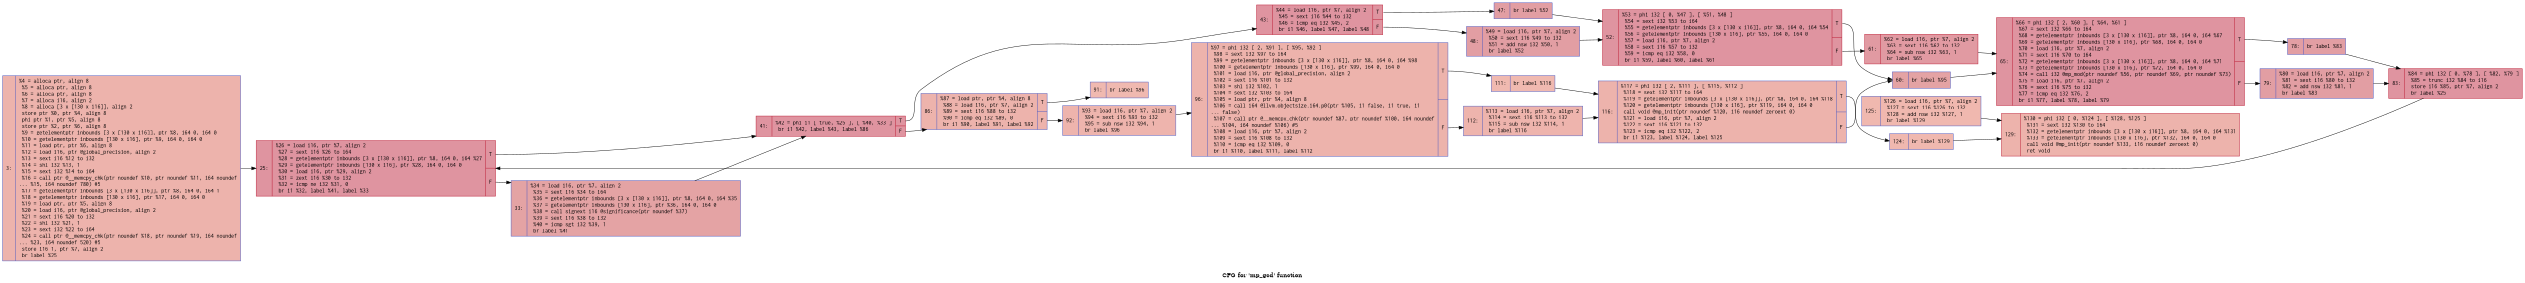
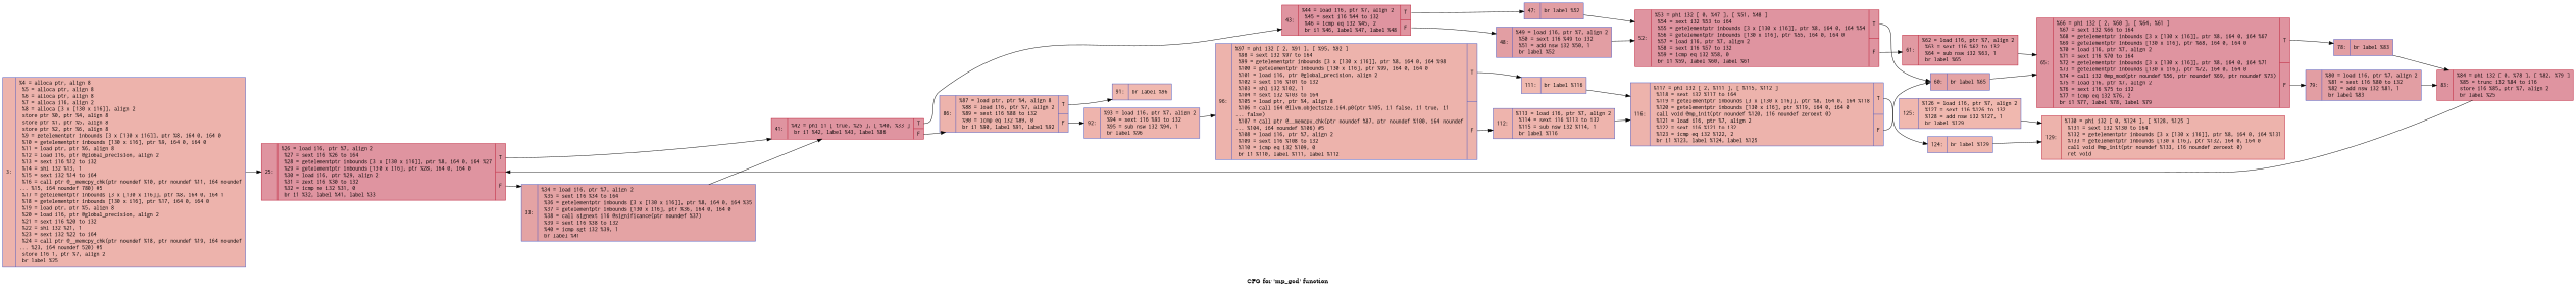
  digraph {
    label="CFG for 'mp_gcd' function"
    rankdir=LR
    node [color="#3d50c3ff" fillcolor="#b70d2870" fontname=Courier shape=record style=filled]
-   n1 [fillcolor="#d6524470" label="{3:\l|  %4 = alloca ptr, align 8\l  %5 = alloca ptr, align 8\l  %6 = alloca ptr, align 8\l  %7 = alloca i16, align 2\l  %8 = alloca [3 x [130 x i16]], align 2\l  store ptr %0, ptr %4, align 8\l  phi ptr %1, ptr %5, align 8\l  store ptr %2, ptr %6, align 8\l  %9 = getelementptr inbounds [3 x [130 x i16]], ptr %8, i64 0, i64 0\l  %10 = getelementptr inbounds [130 x i16], ptr %9, i64 0, i64 0\l  %11 = load ptr, ptr %6, align 8\l  %12 = load i16, ptr @global_precision, align 2\l  %13 = sext i16 %12 to i32\l  %14 = shl i32 %13, 1\l  %15 = sext i32 %14 to i64\l  %16 = call ptr @__memcpy_chk(ptr noundef %10, ptr noundef %11, i64 noundef\l... %15, i64 noundef 780) #5\l  %17 = getelementptr inbounds [3 x [130 x i16]], ptr %8, i64 0, i64 1\l  %18 = getelementptr inbounds [130 x i16], ptr %17, i64 0, i64 0\l  %19 = load ptr, ptr %5, align 8\l  %20 = load i16, ptr @global_precision, align 2\l  %21 = sext i16 %20 to i32\l  %22 = shl i32 %21, 1\l  %23 = sext i32 %22 to i64\l  %24 = call ptr @__memcpy_chk(ptr noundef %18, ptr noundef %19, i64 noundef\l... %23, i64 noundef 520) #5\l  store i16 1, ptr %7, align 2\l  br label %25\l}"]
+   n1 [fillcolor="#d6524470" label="{3:\l|  %4 = alloca ptr, align 8\l  %5 = alloca ptr, align 8\l  %6 = alloca ptr, align 8\l  %7 = alloca i16, align 2\l  %8 = alloca [3 x [130 x i16]], align 2\l  store ptr %0, ptr %4, align 8\l  store ptr %1, ptr %5, align 8\l  store ptr %2, ptr %6, align 8\l  %9 = getelementptr inbounds [3 x [130 x i16]], ptr %8, i64 0, i64 0\l  %10 = getelementptr inbounds [130 x i16], ptr %9, i64 0, i64 0\l  %11 = load ptr, ptr %6, align 8\l  %12 = load i16, ptr @global_precision, align 2\l  %13 = sext i16 %12 to i32\l  %14 = shl i32 %13, 1\l  %15 = sext i32 %14 to i64\l  %16 = call ptr @__memcpy_chk(ptr noundef %10, ptr noundef %11, i64 noundef\l... %15, i64 noundef 780) #5\l  %17 = getelementptr inbounds [3 x [130 x i16]], ptr %8, i64 0, i64 1\l  %18 = getelementptr inbounds [130 x i16], ptr %17, i64 0, i64 0\l  %19 = load ptr, ptr %5, align 8\l  %20 = load i16, ptr @global_precision, align 2\l  %21 = sext i16 %20 to i32\l  %22 = shl i32 %21, 1\l  %23 = sext i32 %22 to i64\l  %24 = call ptr @__memcpy_chk(ptr noundef %18, ptr noundef %19, i64 noundef\l... %23, i64 noundef 520) #5\l  store i16 1, ptr %7, align 2\l  br label %25\l}"]
    n2 [color="#b70d28ff" label="{25:\l|  %26 = load i16, ptr %7, align 2\l  %27 = sext i16 %26 to i64\l  %28 = getelementptr inbounds [3 x [130 x i16]], ptr %8, i64 0, i64 %27\l  %29 = getelementptr inbounds [130 x i16], ptr %28, i64 0, i64 0\l  %30 = load i16, ptr %29, align 2\l  %31 = zext i16 %30 to i32\l  %32 = icmp ne i32 %31, 0\l  br i1 %32, label %41, label %33\l|{<s0>T|<s1>F}}"]
    n3 [color="#b70d28ff" label="{41:\l|  %42 = phi i1 [ true, %25 ], [ %40, %33 ]\l  br i1 %42, label %43, label %86\l|{<s0>T|<s1>F}}"]
    n4 [fillcolor="#c32e3170" label="{33:\l|  %34 = load i16, ptr %7, align 2\l  %35 = sext i16 %34 to i64\l  %36 = getelementptr inbounds [3 x [130 x i16]], ptr %8, i64 0, i64 %35\l  %37 = getelementptr inbounds [130 x i16], ptr %36, i64 0, i64 0\l  %38 = call signext i16 @significance(ptr noundef %37)\l  %39 = sext i16 %38 to i32\l  %40 = icmp sgt i32 %39, 1\l  br label %41\l}"]
    n5 [color="#b70d28ff" label="{43:\l|  %44 = load i16, ptr %7, align 2\l  %45 = sext i16 %44 to i32\l  %46 = icmp eq i32 %45, 2\l  br i1 %46, label %47, label %48\l|{<s0>T|<s1>F}}"]
    n6 [fillcolor="#d6524470" label="{86:\l|  %87 = load ptr, ptr %4, align 8\l  %88 = load i16, ptr %7, align 2\l  %89 = sext i16 %88 to i32\l  %90 = icmp eq i32 %89, 0\l  br i1 %90, label %91, label %92\l|{<s0>T|<s1>F}}"]
    n7 [fillcolor="#be242e70" label="{47:\l|  br label %52\l}"]
    n8 [fillcolor="#be242e70" label="{48:\l|  %49 = load i16, ptr %7, align 2\l  %50 = sext i16 %49 to i32\l  %51 = add nsw i32 %50, 1\l  br label %52\l}"]
    n9 [fillcolor="#de614d70" label="{91:\l|  br label %96\l}"]
    n10 [fillcolor="#d8564670" label="{92:\l|  %93 = load i16, ptr %7, align 2\l  %94 = sext i16 %93 to i32\l  %95 = sub nsw i32 %94, 1\l  br label %96\l}"]
    n11 [color="#b70d28ff" label="{52:\l|  %53 = phi i32 [ 0, %47 ], [ %51, %48 ]\l  %54 = sext i32 %53 to i64\l  %55 = getelementptr inbounds [3 x [130 x i16]], ptr %8, i64 0, i64 %54\l  %56 = getelementptr inbounds [130 x i16], ptr %55, i64 0, i64 0\l  %57 = load i16, ptr %7, align 2\l  %58 = sext i16 %57 to i32\l  %59 = icmp eq i32 %58, 0\l  br i1 %59, label %60, label %61\l|{<s0>T|<s1>F}}"]
    n12 [fillcolor="#d6524470" label="{96:\l|  %97 = phi i32 [ 2, %91 ], [ %95, %92 ]\l  %98 = sext i32 %97 to i64\l  %99 = getelementptr inbounds [3 x [130 x i16]], ptr %8, i64 0, i64 %98\l  %100 = getelementptr inbounds [130 x i16], ptr %99, i64 0, i64 0\l  %101 = load i16, ptr @global_precision, align 2\l  %102 = sext i16 %101 to i32\l  %103 = shl i32 %102, 1\l  %104 = sext i32 %103 to i64\l  %105 = load ptr, ptr %4, align 8\l  %106 = call i64 @llvm.objectsize.i64.p0(ptr %105, i1 false, i1 true, i1\l... false)\l  %107 = call ptr @__memcpy_chk(ptr noundef %87, ptr noundef %100, i64 noundef\l... %104, i64 noundef %106) #5\l  %108 = load i16, ptr %7, align 2\l  %109 = sext i16 %108 to i32\l  %110 = icmp eq i32 %109, 0\l  br i1 %110, label %111, label %112\l|{<s0>T|<s1>F}}"]
-   n13 [fillcolor="#c32e3170" label="{60:\l|  br label %95\l}"]
+   n13 [fillcolor="#c32e3170" label="{60:\l|  br label %65\l}"]
    n14 [color="#b70d28ff" fillcolor="#bb1b2c70" label="{61:\l|  %62 = load i16, ptr %7, align 2\l  %63 = sext i16 %62 to i32\l  %64 = sub nsw i32 %63, 1\l  br label %65\l}"]
    n15 [color="#b70d28ff" label="{65:\l|  %66 = phi i32 [ 2, %60 ], [ %64, %61 ]\l  %67 = sext i32 %66 to i64\l  %68 = getelementptr inbounds [3 x [130 x i16]], ptr %8, i64 0, i64 %67\l  %69 = getelementptr inbounds [130 x i16], ptr %68, i64 0, i64 0\l  %70 = load i16, ptr %7, align 2\l  %71 = sext i16 %70 to i64\l  %72 = getelementptr inbounds [3 x [130 x i16]], ptr %8, i64 0, i64 %71\l  %73 = getelementptr inbounds [130 x i16], ptr %72, i64 0, i64 0\l  %74 = call i32 @mp_mod(ptr noundef %56, ptr noundef %69, ptr noundef %73)\l  %75 = load i16, ptr %7, align 2\l  %76 = sext i16 %75 to i32\l  %77 = icmp eq i32 %76, 2\l  br i1 %77, label %78, label %79\l|{<s0>T|<s1>F}}"]
    n16 [fillcolor="#be242e70" label="{78:\l|  br label %83\l}"]
    n17 [fillcolor="#be242e70" label="{79:\l|  %80 = load i16, ptr %7, align 2\l  %81 = sext i16 %80 to i32\l  %82 = add nsw i32 %81, 1\l  br label %83\l}"]
    n18 [color="#b70d28ff" label="{83:\l|  %84 = phi i32 [ 0, %78 ], [ %82, %79 ]\l  %85 = trunc i32 %84 to i16\l  store i16 %85, ptr %7, align 2\l  br label %25\l}"]
    n19 [fillcolor="#de614d70" label="{111:\l|  br label %116\l}"]
    n20 [fillcolor="#d8564670" label="{112:\l|  %113 = load i16, ptr %7, align 2\l  %114 = sext i16 %113 to i32\l  %115 = sub nsw i32 %114, 1\l  br label %116\l}"]
    n21 [fillcolor="#d6524470" label="{116:\l|  %117 = phi i32 [ 2, %111 ], [ %115, %112 ]\l  %118 = sext i32 %117 to i64\l  %119 = getelementptr inbounds [3 x [130 x i16]], ptr %8, i64 0, i64 %118\l  %120 = getelementptr inbounds [130 x i16], ptr %119, i64 0, i64 0\l  call void @mp_init(ptr noundef %120, i16 noundef zeroext 0)\l  %121 = load i16, ptr %7, align 2\l  %122 = sext i16 %121 to i32\l  %123 = icmp eq i32 %122, 2\l  br i1 %123, label %124, label %125\l|{<s0>T|<s1>F}}"]
    n22 [fillcolor="#dc5d4a70" label="{124:\l|  br label %129\l}"]
    n23 [color="#b70d28ff" fillcolor="#d6524470" label="{129:\l|  %130 = phi i32 [ 0, %124 ], [ %128, %125 ]\l  %131 = sext i32 %130 to i64\l  %132 = getelementptr inbounds [3 x [130 x i16]], ptr %8, i64 0, i64 %131\l  %133 = getelementptr inbounds [130 x i16], ptr %132, i64 0, i64 0\l  call void @mp_init(ptr noundef %133, i16 noundef zeroext 0)\l  ret void\l}"]
    n24 [fillcolor="#dc5d4a70" label="{125:\l|  %126 = load i16, ptr %7, align 2\l  %127 = sext i16 %126 to i32\l  %128 = add nsw i32 %127, 1\l  br label %129\l}"]
    n1 -> n2
    n2 -> n3 [tailport=s0]
    n2 -> n4 [tailport=s1]
    n3 -> n5 [tailport=s0]
    n3 -> n6 [tailport=s1]
    n4 -> n3
    n5 -> n7 [tailport=s0]
    n5 -> n8 [tailport=s1]
    n6 -> n9 [tailport=s0]
    n6 -> n10 [tailport=s1]
    n7 -> n11
    n8 -> n11
    n10 -> n12
    n11 -> n13 [tailport=s0]
    n11 -> n14 [tailport=s1]
    n12 -> n19 [tailport=s0]
    n12 -> n20 [tailport=s1]
    n13 -> n15
    n14 -> n15
    n15 -> n16 [tailport=s0]
    n15 -> n17 [tailport=s1]
    n16 -> n18
    n17 -> n18
    n18 -> n2
    n19 -> n21
    n20 -> n21
    n21 -> n13 [tailport=s1]
    n21 -> n22 [tailport=s0]
    n22 -> n23
    n24 -> n23
  }
